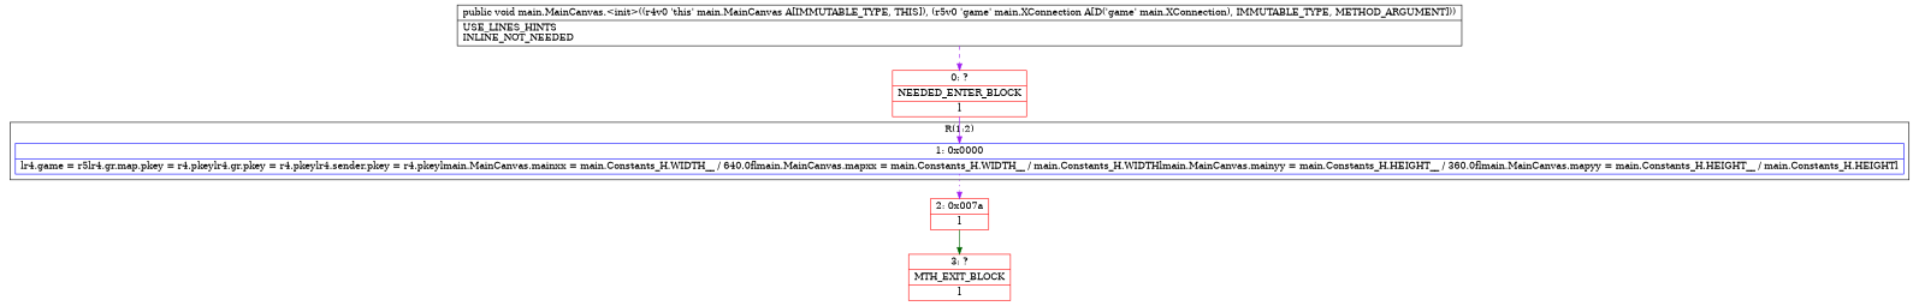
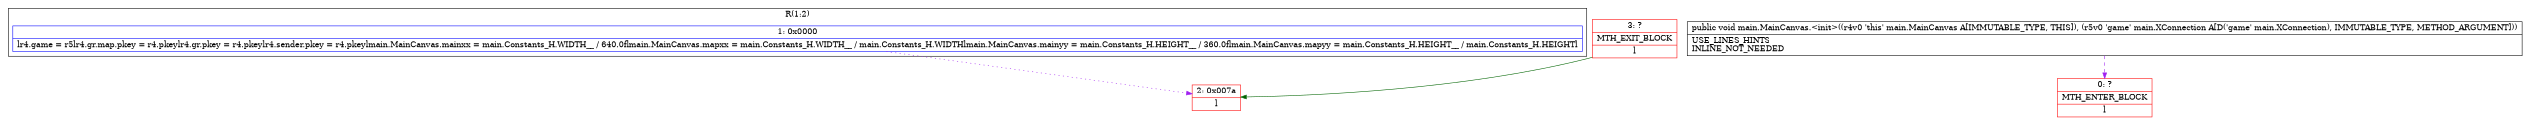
  digraph {
    node [color=red shape=record]
    edge [color=purple style=solid]
    n1 [color=blue label="{1\:\ 0x0000|lr4.game = r5lr4.gr.map.pkey = r4.pkeylr4.gr.pkey = r4.pkeylr4.sender.pkey = r4.pkeylmain.MainCanvas.mainxx = main.Constants_H.WIDTH__ \/ 640.0flmain.MainCanvas.mapxx = main.Constants_H.WIDTH__ \/ main.Constants_H.WIDTHlmain.MainCanvas.mainyy = main.Constants_H.HEIGHT__ \/ 360.0flmain.MainCanvas.mapyy = main.Constants_H.HEIGHT__ \/ main.Constants_H.HEIGHTl}"]
    n2 [label="{2\:\ 0x007a|l}"]
    n3 [label="{3\:\ ?|MTH_EXIT_BLOCK\l|l}"]
-   n4 [label="{0\:\ ?|NEEDED_ENTER_BLOCK\l|l}"]
+   n4 [label="{0\:\ ?|MTH_ENTER_BLOCK\l|l}"]
    n5 [label="{public void main.MainCanvas.\<init\>((r4v0 'this' main.MainCanvas A[IMMUTABLE_TYPE, THIS]), (r5v0 'game' main.XConnection A[D('game' main.XConnection), IMMUTABLE_TYPE, METHOD_ARGUMENT]))  | USE_LINES_HINTS\lINLINE_NOT_NEEDED\l}" color=""]
    subgraph cluster_1 {
      label="R(1:2)"
      n1
    }
    n1 -> n2 [style=dotted]
-   n2 -> n3 [color=darkgreen]
-   n4 -> n1
+   n3 -> n2 [color=darkgreen]
    n5 -> n4 [style=dashed]
  }
